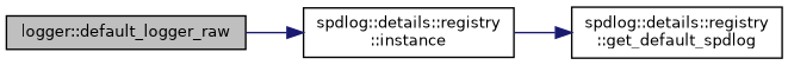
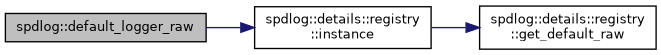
  digraph {
    rankdir=LR
    node [color=black fillcolor=white fontname=Helvetica fontsize=10 shape=record style=filled]
    edge [color=midnightblue fontname=Helvetica fontsize=10 labelfontname=Helvetica labelfontsize=10 style=solid]
-   n1 [fillcolor=grey75 fontcolor=black height=0.2 label="logger::default_logger_raw" width=0.4]
+   n1 [fillcolor=grey75 fontcolor=black height=0.2 label="spdlog::default_logger_raw" width=0.4]
    n2 [height=0.2 label="spdlog::details::registry\l::instance" width=0.4]
-   n3 [height=0.2 label="spdlog::details::registry\l::get_default_spdlog" width=0.4]
+   n3 [height=0.2 label="spdlog::details::registry\l::get_default_raw" width=0.4]
    n1 -> n2
    n2 -> n3
  }
